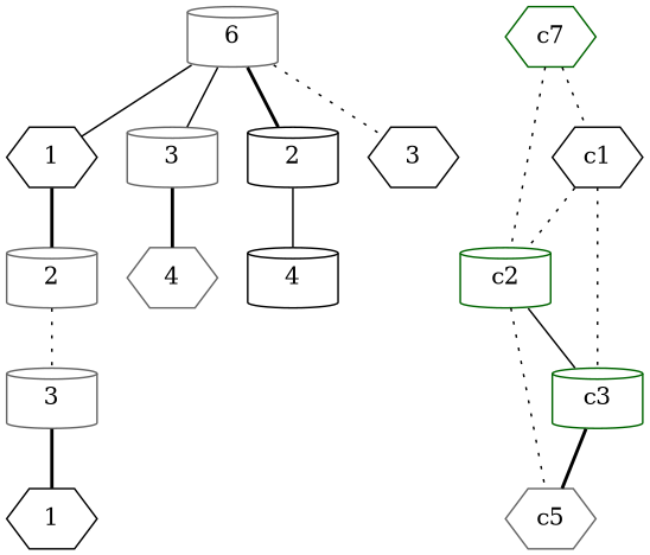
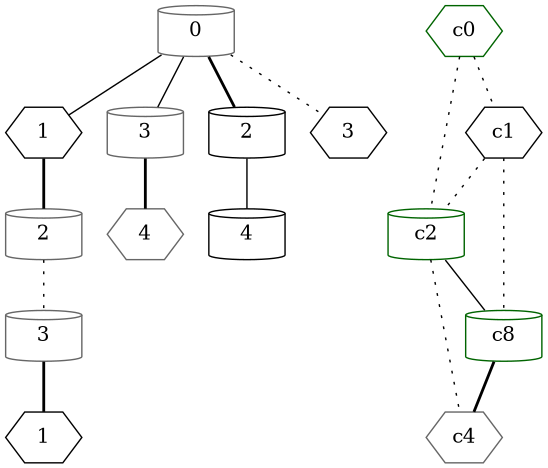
  graph {
    node [color=gray40 shape=cylinder]
    edge [style=dotted]
-   n1 [label=6]
+   n1 [label=0]
    n2 [color=black label=1 shape=hexagon]
    n3 [label=3]
    n4 [color=black label=2]
    n5 [color=black label=3 shape=hexagon]
    n6 [label=2]
    n7 [label=4 shape=hexagon]
    n8 [color=black label=4]
    n9 [label=3]
    n10 [color=black label=1 shape=hexagon]
-   c0 [color=darkgreen shape=hexagon label=c7]
+   c0 [color=darkgreen shape=hexagon]
    c1 [color=black shape=hexagon]
    c2 [color=darkgreen]
-   c3 [color=darkgreen]
-   c4 [shape=hexagon label=c5]
+   c3 [color=darkgreen label=c8]
+   c4 [shape=hexagon]
    n1 -- n2 [style=solid]
    n1 -- n3 [style=solid]
    n1 -- n4 [style=bold]
    n1 -- n5
    n2 -- n6 [style=bold]
    n3 -- n7 [style=bold]
    n4 -- n8 [style=solid]
    n6 -- n9
    n9 -- n10 [style=bold]
    c0 -- c1
    c0 -- c2
    c1 -- c2
    c1 -- c3
    c2 -- c3 [style=solid]
    c2 -- c4
    c3 -- c4 [style=bold]
  }
